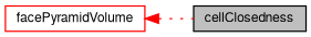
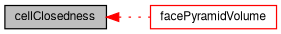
  digraph {
    rankdir=LR
    node [fontname=FreeSans fontsize=10 shape=record]
    n1 [color=black fillcolor=grey75 fontcolor=black height=0.2 label=cellClosedness style=filled width=0.4]
    n2 [color=red height=0.2 label=facePyramidVolume width=0.4]
-   n2 -> n1 [color=red dir=back fontname=FreeSans fontsize=10 labelfontname=FreeSans labelfontsize=10 style=dotted]
+   n1 -> n2 [color=red dir=back fontname=FreeSans fontsize=10 labelfontname=FreeSans labelfontsize=10 style=dotted]
  }
